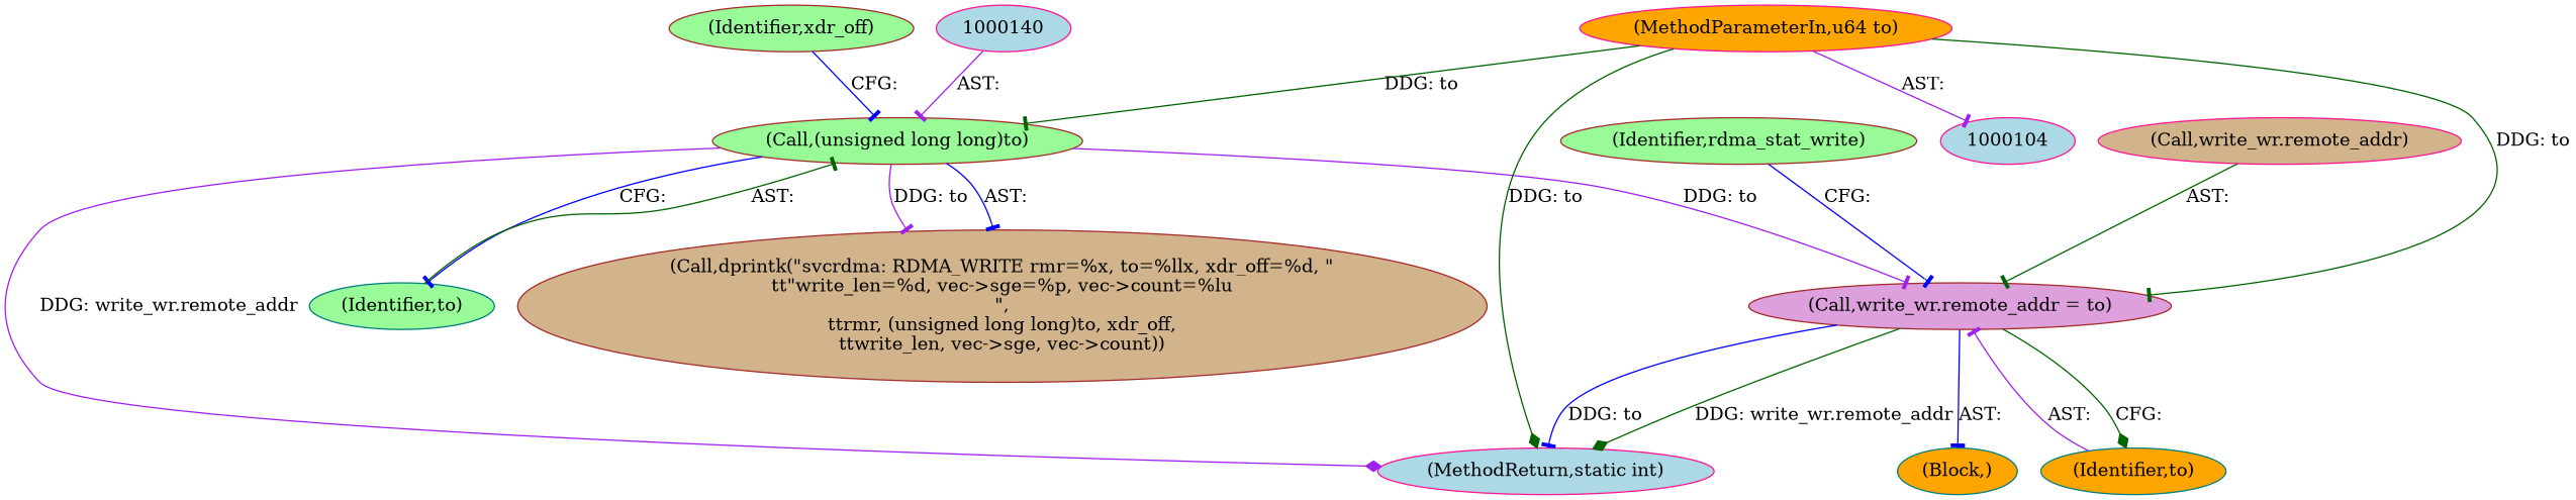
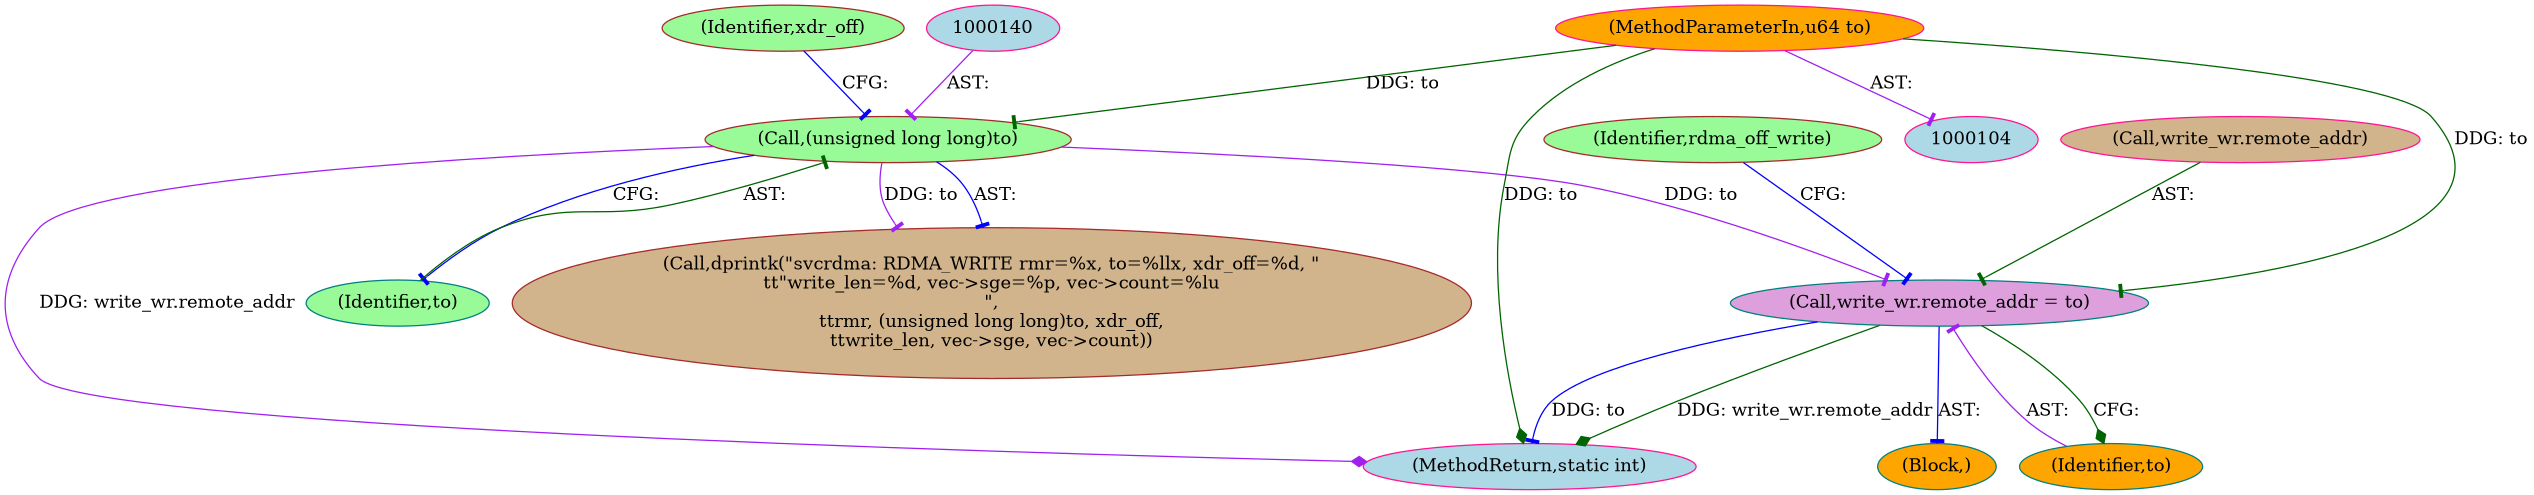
  digraph {
    node [color=deeppink fillcolor=palegreen style=filled]
    edge [arrowhead=tee color=darkgreen]
-   n1 [color=brown fillcolor=plum label="(Call,write_wr.remote_addr = to)"]
+   n1 [color=teal fillcolor=plum label="(Call,write_wr.remote_addr = to)"]
    n2 [color=teal fillcolor=orange label="(Identifier,to)"]
    n3 [color=teal fillcolor=orange label="(Block,)"]
    n4 [fillcolor=lightblue label="(MethodReturn,static int)"]
    n5 [color=brown label="(Call,(unsigned long long)to)"]
    n6 [color=brown fillcolor=tan label="(Call,dprintk(\"svcrdma: RDMA_WRITE rmr=%x, to=%llx, xdr_off=%d, \"\n\t\t\"write_len=%d, vec->sge=%p, vec->count=%lu\n\",\n\t\trmr, (unsigned long long)to, xdr_off,\n\t\twrite_len, vec->sge, vec->count))"]
    n7 [color=teal label="(Identifier,to)"]
    n8 [fillcolor=orange label="(MethodParameterIn,u64 to)"]
    1000104 [fillcolor=lightblue]
-   n10 [color=brown label="(Identifier,rdma_stat_write)"]
+   n10 [color=brown label="(Identifier,rdma_off_write)"]
    n11 [fillcolor=tan label="(Call,write_wr.remote_addr)"]
    n12 [color=brown label="(Identifier,xdr_off)"]
    1000140 [fillcolor=lightblue]
    n1 -> n2 [arrowhead=diamond label="CFG: "]
    n1 -> n3 [color=blue label="AST: "]
    n1 -> n4 [color=blue label="DDG: to"]
    n1 -> n4 [arrowhead=diamond label="DDG: write_wr.remote_addr"]
    n2 -> n1 [color=purple label="AST: "]
    n5 -> n1 [color=purple label="DDG: to"]
    n5 -> n4 [arrowhead=diamond color=purple label="DDG: write_wr.remote_addr"]
    n5 -> n6 [color=blue label="AST: "]
    n5 -> n6 [color=purple label="DDG: to"]
    n5 -> n7 [color=blue label="CFG: "]
    n7 -> n5 [label="AST: "]
    n8 -> n1 [label="DDG: to"]
    n8 -> n4 [arrowhead=diamond label="DDG: to"]
    n8 -> n5 [label="DDG: to"]
    n8 -> 1000104 [color=purple label="AST: "]
    n10 -> n1 [color=blue label="CFG: "]
    n11 -> n1 [label="AST: "]
    n12 -> n5 [color=blue label="CFG: "]
    1000140 -> n5 [color=purple label="AST: "]
  }
